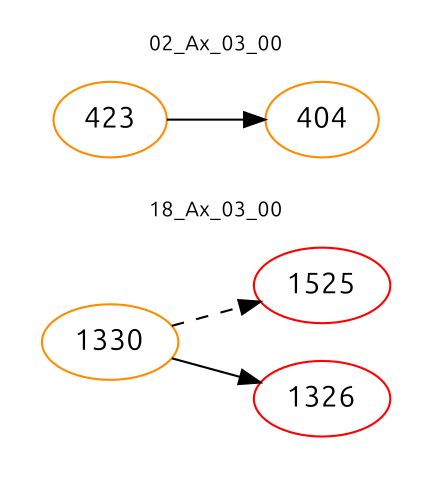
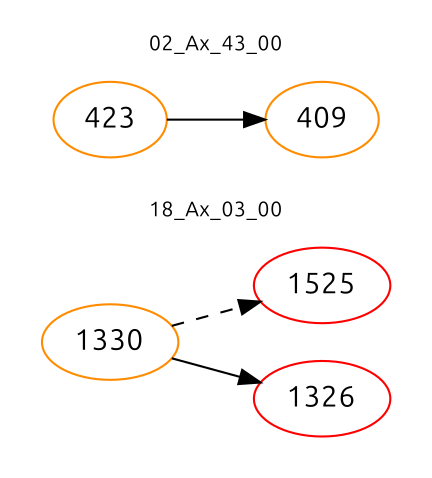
  digraph {
    fontname=Ubuntu
    rankdir=LR
    node [color=darkorange fontname=Ubuntu]
    edge [color=black fontname=Ubuntu style=solid]
    n1 [label=1330]
    n2 [color=red label=1326]
    n3 [color=red label=1525]
    n4 [label=423]
-   n5 [label=404]
+   n5 [label=409]
    subgraph cluster_1 {
      color=white
      fontsize=10
      label="18_Ax_03_00"
      n1
      n2
      n3
    }
    subgraph cluster_2 {
      color=white
      fontsize=10
-     label="02_Ax_03_00"
+     label="02_Ax_43_00"
      n4
      n5
    }
    n1 -> n2
    n1 -> n3 [style=dashed]
    n4 -> n5
  }
